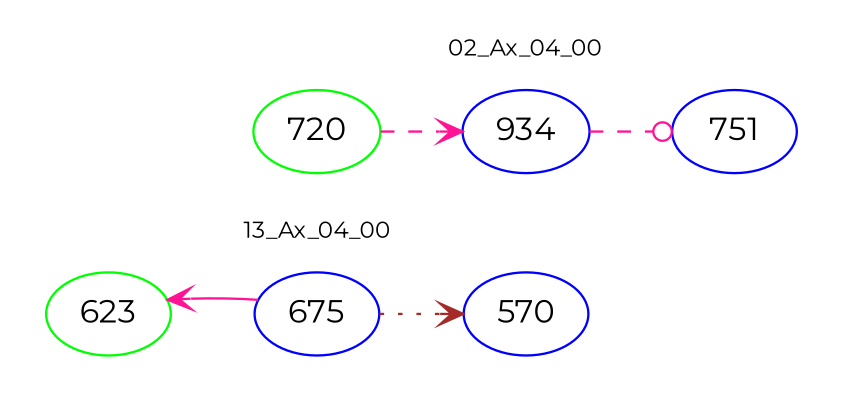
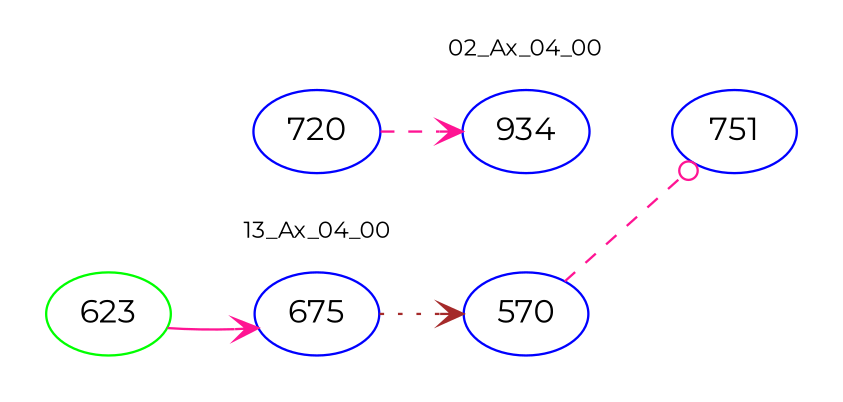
  digraph {
    fontname=Montserrat
    rankdir=LR
    node [color=blue fontname=Montserrat]
    edge [arrowhead=vee color=deeppink fontname=Montserrat style=dashed]
-   n1 [color=green label=720]
+   n1 [label=720]
    n2 [label=934]
    n3 [label=751]
    n4 [color=green label=623]
    n5 [label=675]
    n6 [label=570]
    subgraph cluster_1 {
      color=white
      fontsize=10
      label="02_Ax_04_00"
      n1
      n2
      n3
    }
    subgraph cluster_2 {
      color=white
      fontsize=10
      label="13_Ax_04_00"
      n4
      n5
      n6
    }
    n1 -> n2
-   n2 -> n3 [arrowhead=odot]
-   n5 -> n4 [style=solid]
+   n6 -> n3 [arrowhead=odot]
+   n4 -> n5 [style=solid]
    n5 -> n6 [color=brown style=dotted]
  }
